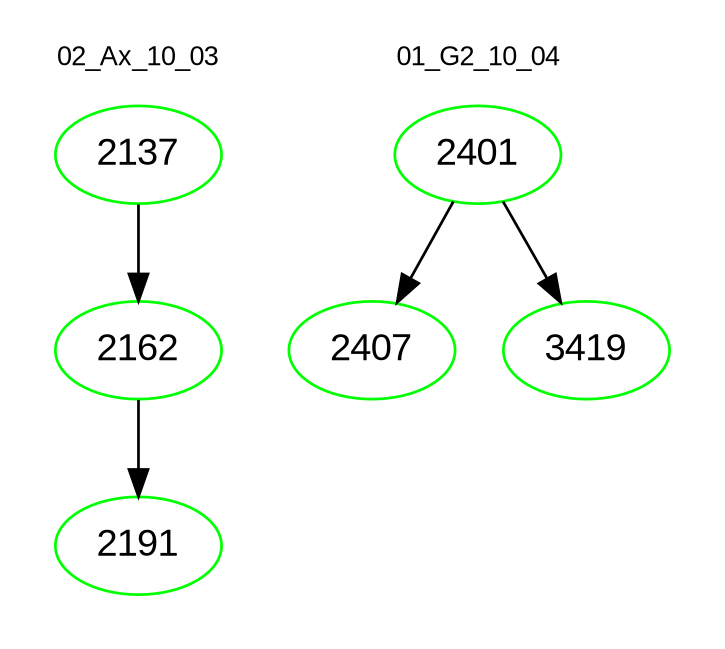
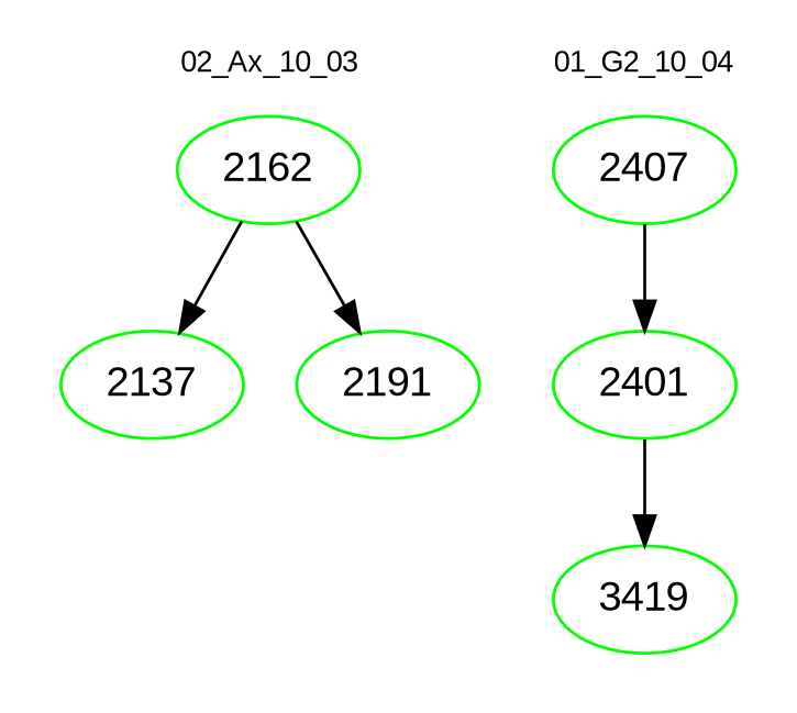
  digraph {
    fontname="Liberation Sans"
    node [color=green fontname="Liberation Sans"]
    edge [color=black fontname="Liberation Sans"]
    n1 [label=2162]
    n2 [label=2137]
    n3 [label=2191]
    n4 [label=2401]
    n5 [label=2407]
    n6 [label=3419]
    subgraph cluster_1 {
      color=white
      fontsize=10
      label="02_Ax_10_03"
      n1
      n2
      n3
    }
    subgraph cluster_2 {
      color=white
      fontsize=10
      label="01_G2_10_04"
      n4
      n5
      n6
    }
-   n2 -> n1
+   n1 -> n2
    n1 -> n3
-   n4 -> n5
+   n5 -> n4
    n4 -> n6
  }
